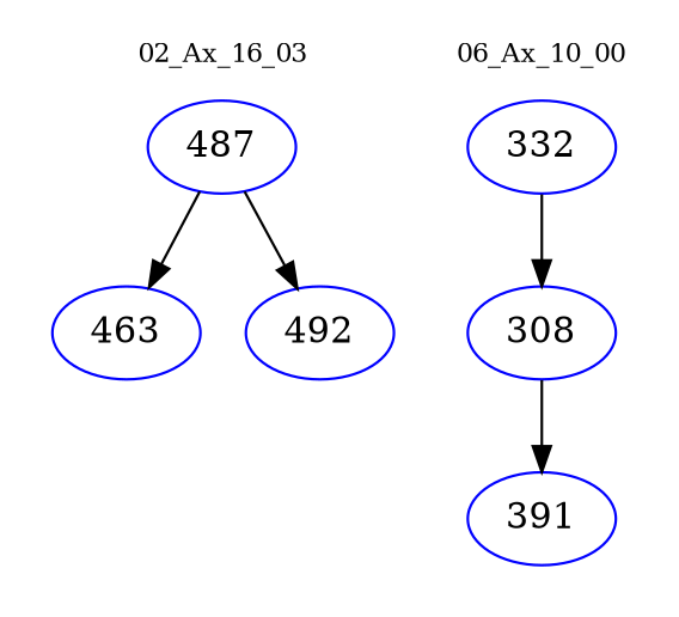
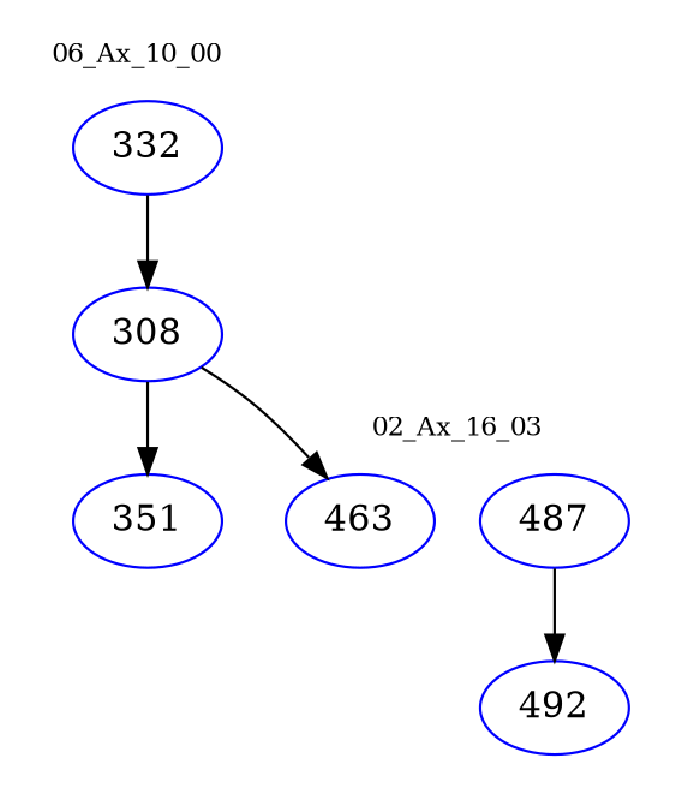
  digraph {
    node [color=blue]
    edge [color=black]
    n1 [label=487]
    n2 [label=463]
    n3 [label=492]
    n4 [label=332]
    n5 [label=308]
-   n6 [label=391]
+   n6 [label=351]
    subgraph cluster_1 {
      color=white
      fontsize=10
      label="02_Ax_16_03"
      n1
      n2
      n3
    }
    subgraph cluster_2 {
      color=white
      fontsize=10
      label="06_Ax_10_00"
      n4
      n5
      n6
    }
-   n1 -> n2
+   n5 -> n2
    n1 -> n3
    n4 -> n5
    n5 -> n6
  }
